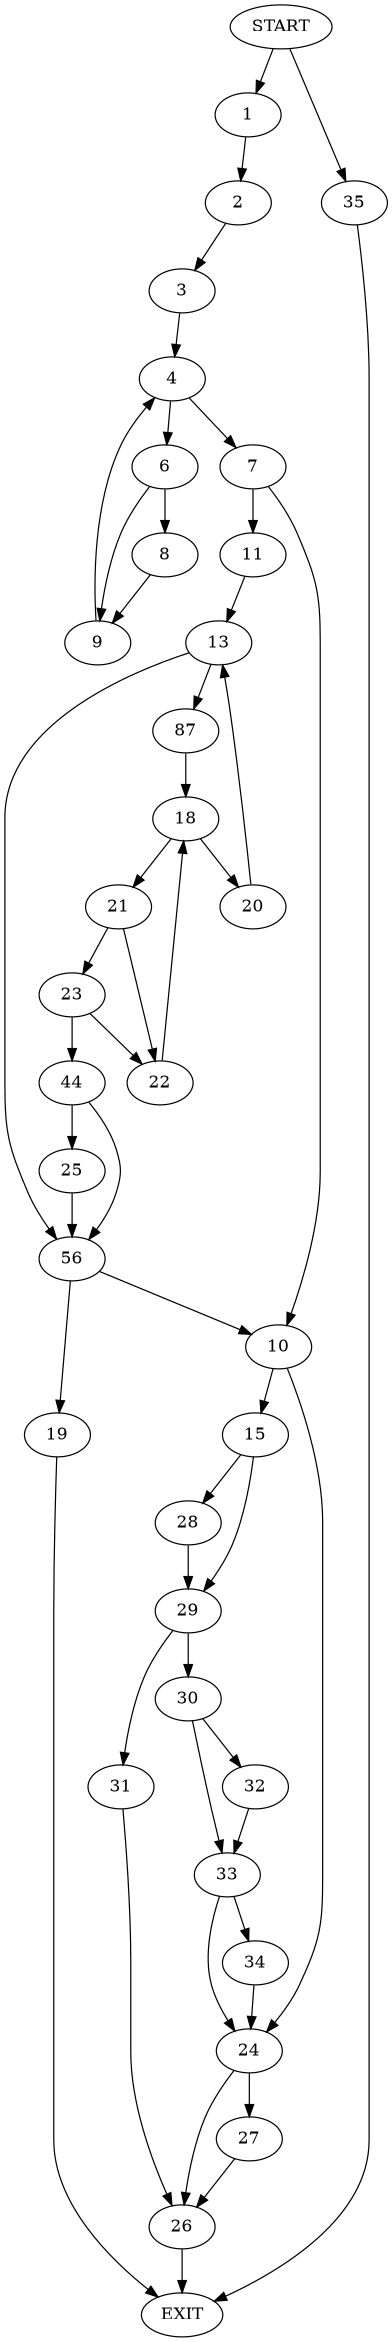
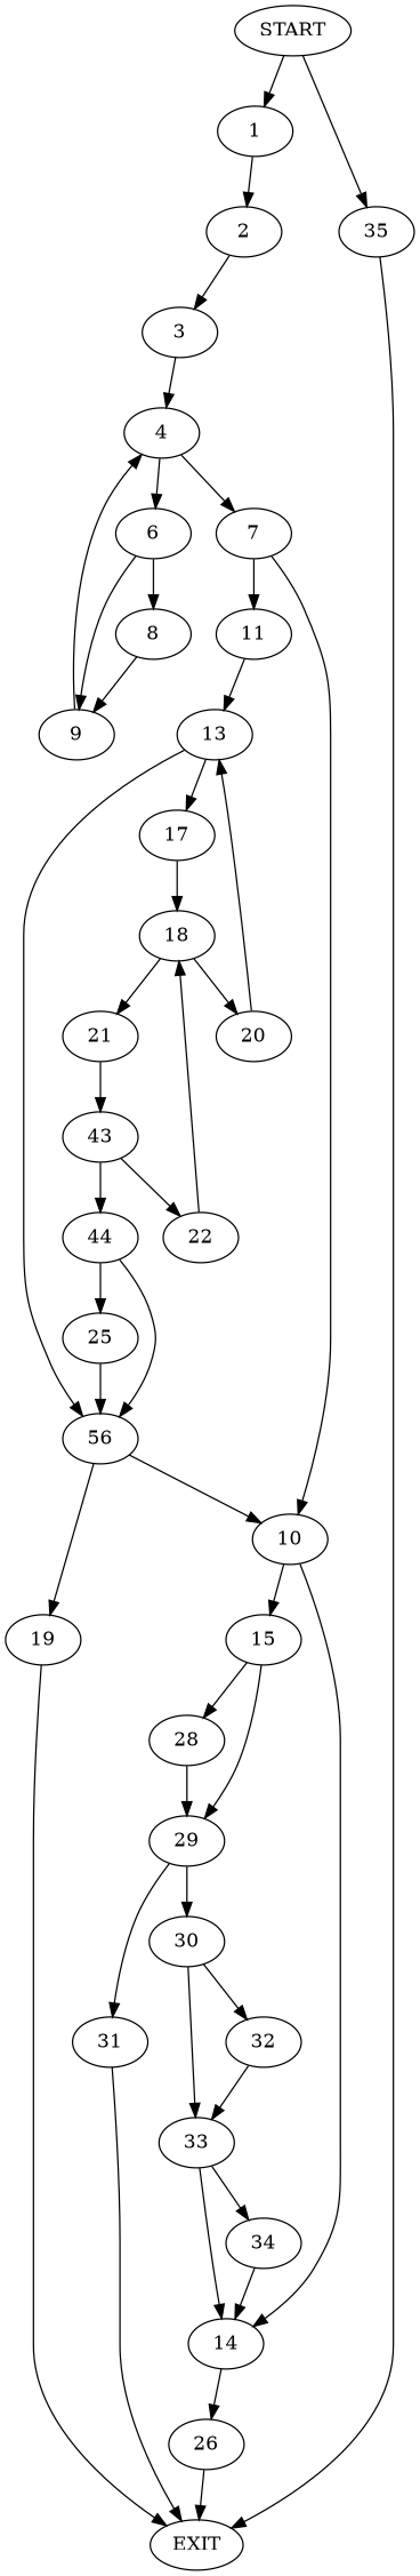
  digraph {
    n1 [label=START]
    1
    35
    2
    n5 [label=EXIT]
    3
    4
    6
    7
    8
    9
    10
    11
-   14 [label=24]
+   14
    15
    13
    26
-   27
    28
    29
    n21 [label=56]
-   17 [label=87]
+   17
    19
    18
    30
    31
    20
    21
    22
-   23
+   23 [label=43]
    n31 [label=44]
    25
    32
    33
    34
    n1 -> 1
    n1 -> 35
    1 -> 2
    35 -> n5
    2 -> 3
    3 -> 4
    4 -> 6
    4 -> 7
    6 -> 8
    6 -> 9
    7 -> 10
    7 -> 11
    8 -> 9
    9 -> 4
    10 -> 14
    10 -> 15
    11 -> 13
    14 -> 26
-   14 -> 27
    15 -> 28
    15 -> 29
    13 -> n21
    13 -> 17
    26 -> n5
-   27 -> 26
    28 -> 29
    29 -> 30
    29 -> 31
    n21 -> 10
    n21 -> 19
    17 -> 18
    19 -> n5
    18 -> 20
    18 -> 21
    30 -> 32
    30 -> 33
-   31 -> 26
+   31 -> n5
    20 -> 13
-   21 -> 22
    21 -> 23
    22 -> 18
    23 -> 22
    23 -> n31
    n31 -> n21
    n31 -> 25
    25 -> n21
    32 -> 33
    33 -> 14
    33 -> 34
    34 -> 14
  }
